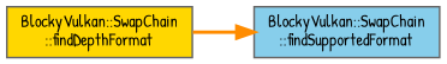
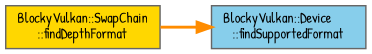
  digraph {
    rankdir=LR
    fontname="Patrick Hand"
    node [fontname="Patrick Hand" fontsize=10 shape=box style=filled]
    n1 [color=gray40 fillcolor=gold fontcolor=black height=0.2 label="BlockyVulkan::SwapChain\l::findDepthFormat" width=0.4]
-   n2 [color=grey40 fillcolor=skyblue height=0.2 label="BlockyVulkan::SwapChain\l::findSupportedFormat" width=0.4]
+   n2 [color=grey40 fillcolor=skyblue height=0.2 label="BlockyVulkan::Device\l::findSupportedFormat" width=0.4]
    n1 -> n2 [color=darkorange fontname="Patrick Hand" fontsize=10 labelfontname=Helvetica labelfontsize=10 style=bold]
  }
